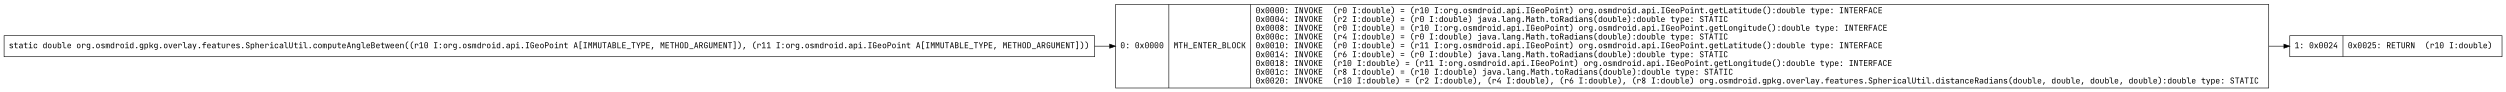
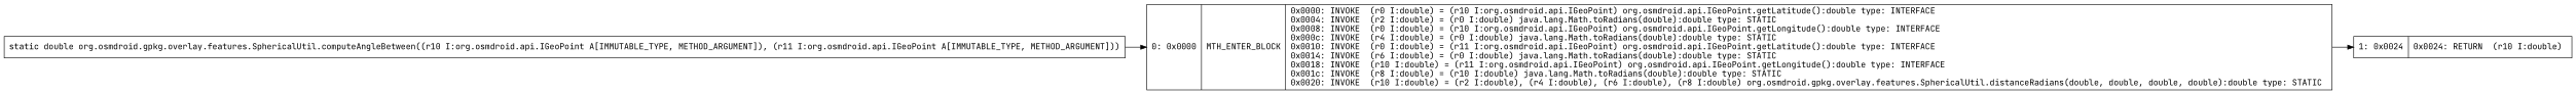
  digraph {
    rankdir=LR
    fontname="JetBrains Mono"
    node [shape=record fontname="JetBrains Mono"]
    edge [fontname="JetBrains Mono"]
    n1 [label="{0\:\ 0x0000|MTH_ENTER_BLOCK\l|0x0000: INVOKE  (r0 I:double) = (r10 I:org.osmdroid.api.IGeoPoint) org.osmdroid.api.IGeoPoint.getLatitude():double type: INTERFACE \l0x0004: INVOKE  (r2 I:double) = (r0 I:double) java.lang.Math.toRadians(double):double type: STATIC \l0x0008: INVOKE  (r0 I:double) = (r10 I:org.osmdroid.api.IGeoPoint) org.osmdroid.api.IGeoPoint.getLongitude():double type: INTERFACE \l0x000c: INVOKE  (r4 I:double) = (r0 I:double) java.lang.Math.toRadians(double):double type: STATIC \l0x0010: INVOKE  (r0 I:double) = (r11 I:org.osmdroid.api.IGeoPoint) org.osmdroid.api.IGeoPoint.getLatitude():double type: INTERFACE \l0x0014: INVOKE  (r6 I:double) = (r0 I:double) java.lang.Math.toRadians(double):double type: STATIC \l0x0018: INVOKE  (r10 I:double) = (r11 I:org.osmdroid.api.IGeoPoint) org.osmdroid.api.IGeoPoint.getLongitude():double type: INTERFACE \l0x001c: INVOKE  (r8 I:double) = (r10 I:double) java.lang.Math.toRadians(double):double type: STATIC \l0x0020: INVOKE  (r10 I:double) = (r2 I:double), (r4 I:double), (r6 I:double), (r8 I:double) org.osmdroid.gpkg.overlay.features.SphericalUtil.distanceRadians(double, double, double, double):double type: STATIC \l}"]
-   n2 [label="{1\:\ 0x0024|0x0025: RETURN  (r10 I:double) \l}"]
+   n2 [label="{1\:\ 0x0024|0x0024: RETURN  (r10 I:double) \l}"]
    n3 [label="{static double org.osmdroid.gpkg.overlay.features.SphericalUtil.computeAngleBetween((r10 I:org.osmdroid.api.IGeoPoint A[IMMUTABLE_TYPE, METHOD_ARGUMENT]), (r11 I:org.osmdroid.api.IGeoPoint A[IMMUTABLE_TYPE, METHOD_ARGUMENT])) }"]
    n1 -> n2
    n3 -> n1
  }
